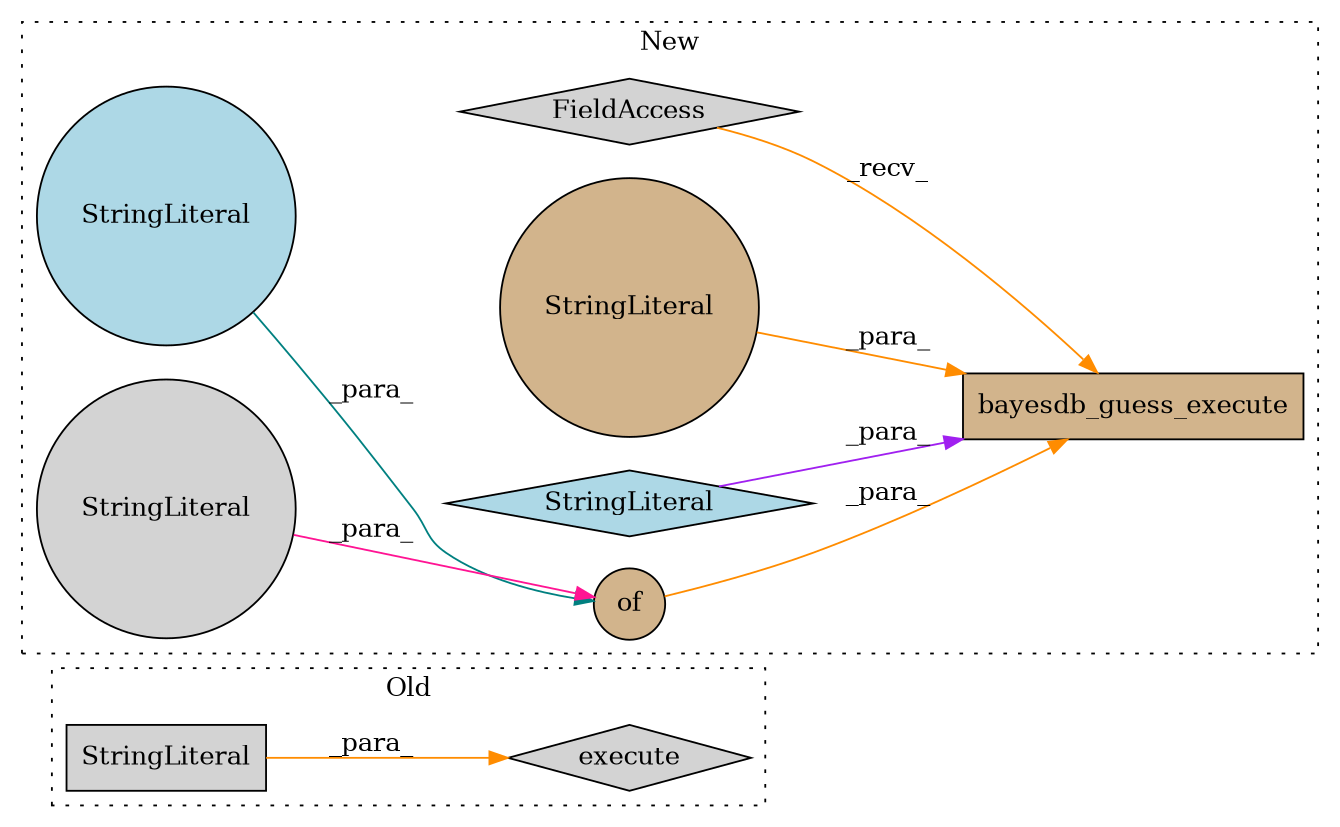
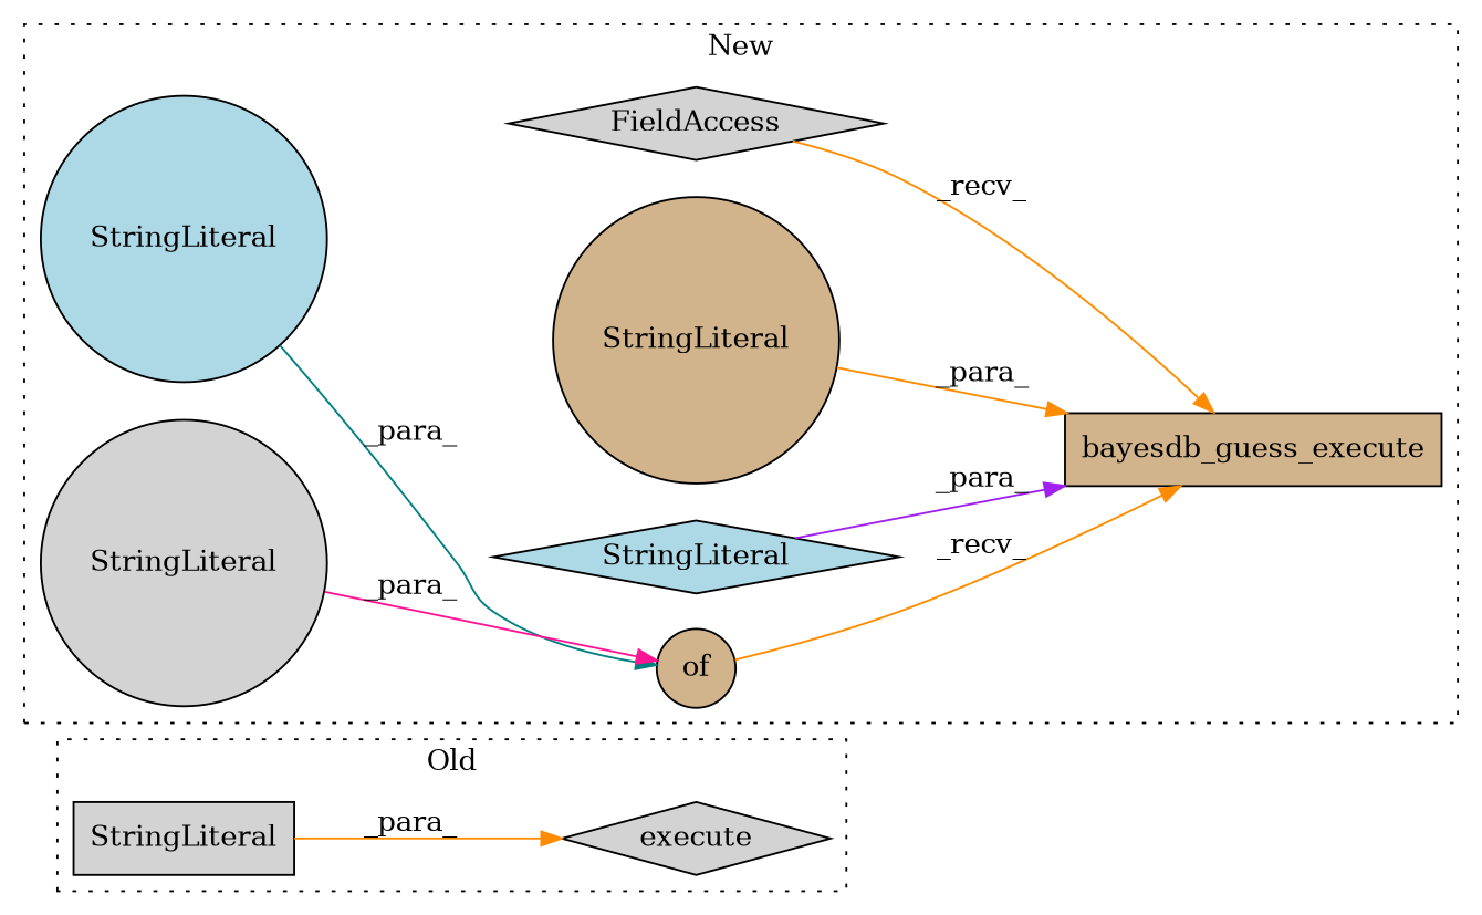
  digraph {
    rankdir=LR
    node [a=45 fillcolor=lightgrey l=4 shape=circle style=filled]
    edge [color=darkorange]
    n1 [a=32 l="8,1" label=execute s="38956,39124" shape=diamond]
    n2 [l=160 label=StringLiteral s=38964 shape=box]
    n3 [a=32 fillcolor=tan l="25,1" label=bayesdb_guess_execute s="38968,39051" shape=box]
    n4 [a=22 l=15 label=FieldAccess s=38952 shape=diamond]
    n5 [fillcolor=tan label=StringLiteral s=38997]
    n6 [fillcolor=lightblue label=StringLiteral s=39002 shape=diamond]
    n7 [a=32 fillcolor=tan l="3,1" label=of s="39011,39050"]
    n8 [fillcolor=lightblue l=6 label=StringLiteral s=39032]
    n9 [l=11 label=StringLiteral s=39039]
    subgraph cluster_1 {
      label=Old
      style=dotted
      n1
      n2
    }
    subgraph cluster_2 {
      label=New
      style=dotted
      n3
      n4
      n5
      n6
      n7
      n8
      n9
    }
    n2 -> n1 [label=_para_]
    n4 -> n3 [label=_recv_]
    n5 -> n3 [label=_para_]
    n6 -> n3 [color=purple label=_para_]
-   n7 -> n3 [label=_para_]
+   n7 -> n3 [label=_recv_]
    n8 -> n7 [color=teal label=_para_]
    n9 -> n7 [color=deeppink label=_para_]
  }
